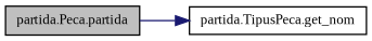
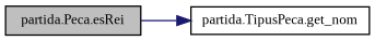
  digraph {
    rankdir=LR
    fontname="Liberation Serif"
    node [color=black fontname="Liberation Serif" fontsize=10 shape=record style=filled]
-   n1 [fillcolor=grey75 fontcolor=black height=0.2 label="partida.Peca.partida" width=0.4]
+   n1 [fillcolor=grey75 fontcolor=black height=0.2 label="partida.Peca.esRei" width=0.4]
    n2 [fillcolor=white height=0.2 label="partida.TipusPeca.get_nom" width=0.4]
    n1 -> n2 [color=midnightblue fontname="Liberation Serif" fontsize=10 labelfontname=Helvetica labelfontsize=10 style=solid]
  }
